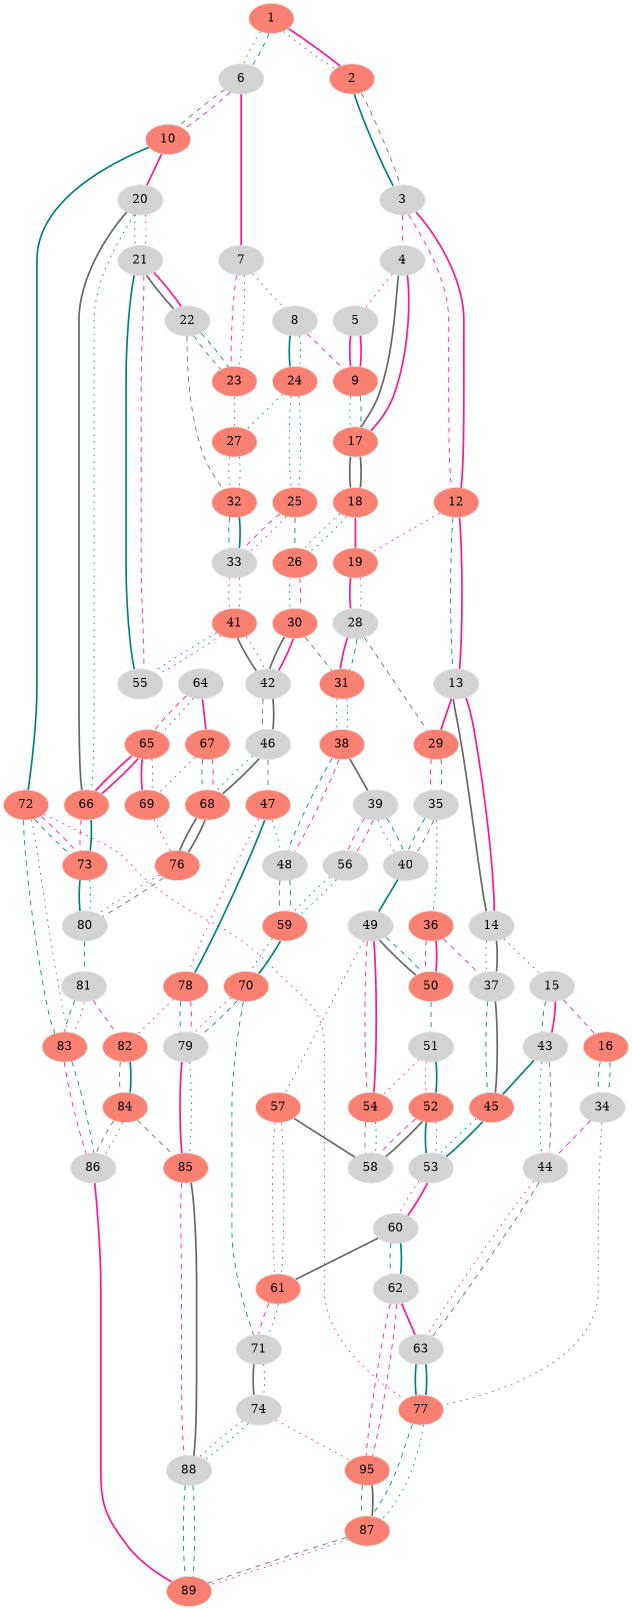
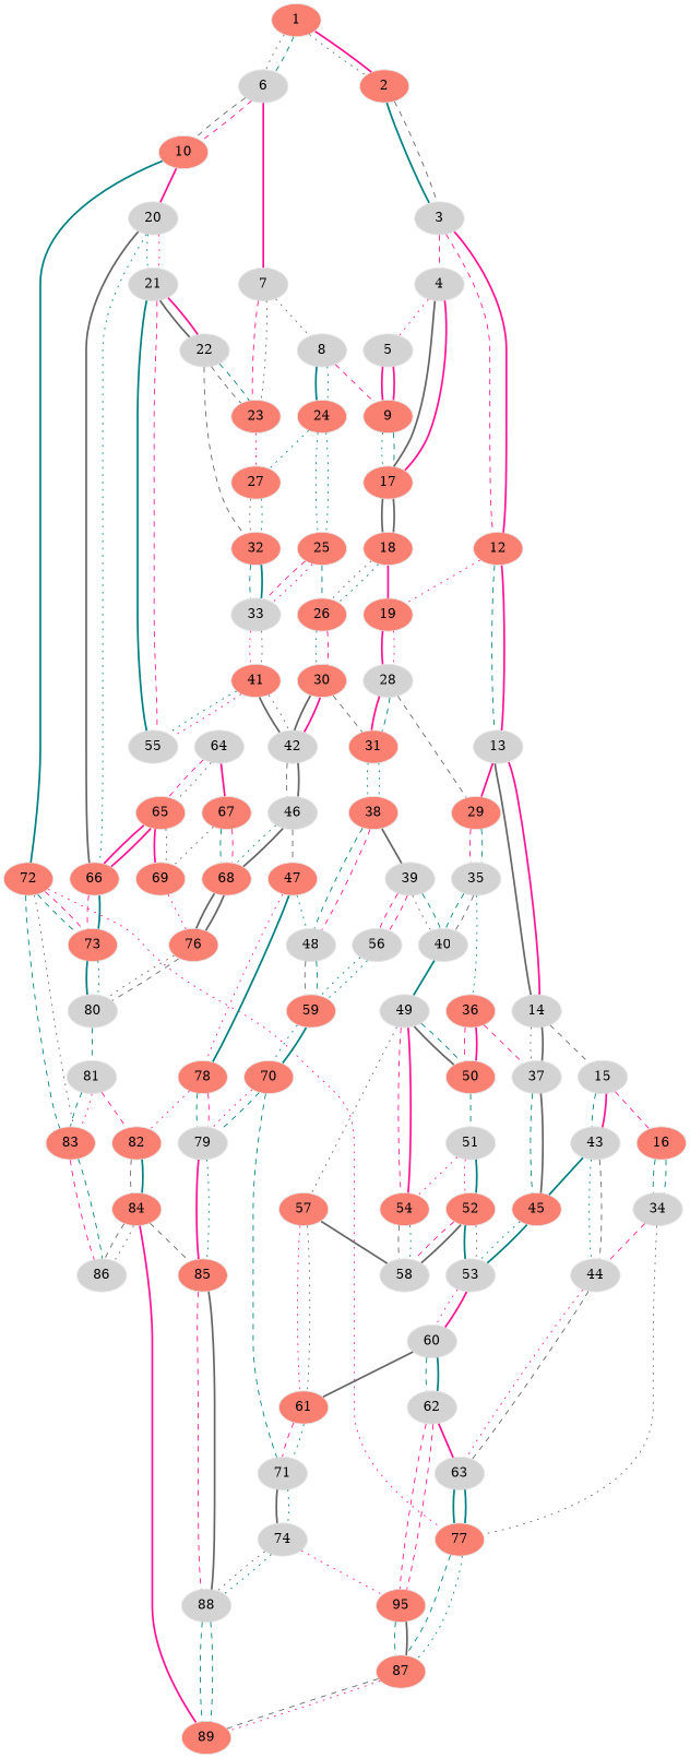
  graph {
    node [color=gray90 fillcolor=salmon style=filled]
    edge [color=teal style=dashed]
    1
    2
    6 [fillcolor=lightgrey]
    3 [fillcolor=lightgrey]
    7 [fillcolor=lightgrey]
    10
    4 [fillcolor=lightgrey]
    12
    5 [fillcolor=lightgrey]
    17
    13 [fillcolor=lightgrey]
    19
    9
    18
    8 [fillcolor=lightgrey]
    23
    20 [fillcolor=lightgrey]
    72
    24
    27
    25
    21 [fillcolor=lightgrey]
    66
    77
    73
    83
    34 [fillcolor=lightgrey]
    16
    44 [fillcolor=lightgrey]
    14 [fillcolor=lightgrey]
    29
    28 [fillcolor=lightgrey]
    15 [fillcolor=lightgrey]
    37 [fillcolor=lightgrey]
    35 [fillcolor=lightgrey]
    43 [fillcolor=lightgrey]
    45
    26
    30
    31
    22 [fillcolor=lightgrey]
    55 [fillcolor=lightgrey]
    32
    33 [fillcolor=lightgrey]
    41
    42 [fillcolor=lightgrey]
    38
    36
    40 [fillcolor=lightgrey]
    46 [fillcolor=lightgrey]
    39 [fillcolor=lightgrey]
    48 [fillcolor=lightgrey]
    63 [fillcolor=lightgrey]
    87
    50
    49 [fillcolor=lightgrey]
    51 [fillcolor=lightgrey]
    53 [fillcolor=lightgrey]
    56 [fillcolor=lightgrey]
    59
    54
    57
    47
    68
    60 [fillcolor=lightgrey]
    78
    76
    79 [fillcolor=lightgrey]
    82
    70
    58 [fillcolor=lightgrey]
    52
    61
    62 [fillcolor=lightgrey]
    71 [fillcolor=lightgrey]
    n76 [label=95]
    74 [fillcolor=lightgrey]
    64 [fillcolor=lightgrey]
    65
    67
    69
    80 [fillcolor=lightgrey]
    85
    88 [fillcolor=lightgrey]
    86 [fillcolor=lightgrey]
    81 [fillcolor=lightgrey]
    89
    84
    1 -- 2 [color=gray40 style=dotted]
    1 -- 2 [color=deeppink style=bold]
    1 -- 6 [color=gray40 style=dotted]
    1 -- 6
    2 -- 3 [style=bold]
    2 -- 3 [color=gray40]
    6 -- 7 [color=deeppink style=bold]
    6 -- 10 [color=gray40]
    6 -- 10 [color=deeppink]
    3 -- 4 [color=deeppink]
    3 -- 12 [color=deeppink]
    3 -- 12 [color=deeppink style=bold]
    7 -- 8 [color=gray40 style=dotted]
    7 -- 23 [color=deeppink]
    7 -- 23 [color=gray40 style=dotted]
    10 -- 20 [color=deeppink style=bold]
    10 -- 72 [style=bold]
    4 -- 5 [color=deeppink style=dotted]
    4 -- 17 [color=gray40 style=bold]
    4 -- 17 [color=deeppink style=bold]
    12 -- 13
    12 -- 13 [color=deeppink style=bold]
    12 -- 19 [color=deeppink style=dotted]
    5 -- 9 [color=deeppink style=bold]
    5 -- 9 [color=deeppink style=bold]
    17 -- 18 [color=gray40 style=bold]
    17 -- 18 [color=gray40 style=bold]
    13 -- 14 [color=gray40 style=bold]
    13 -- 14 [color=deeppink style=bold]
    13 -- 29 [color=deeppink style=bold]
    19 -- 28 [color=deeppink style=bold]
    19 -- 28 [color=deeppink style=dotted]
    9 -- 17 [style=dotted]
    9 -- 17
    18 -- 19 [color=deeppink style=bold]
    18 -- 26 [color=gray40 style=dotted]
    18 -- 26 [style=dotted]
    8 -- 9 [color=deeppink]
    8 -- 24 [style=bold]
    8 -- 24 [style=dotted]
    23 -- 27 [color=deeppink style=dotted]
    20 -- 21 [style=dotted]
    20 -- 21 [color=deeppink style=dotted]
    20 -- 66 [color=gray40 style=bold]
    20 -- 66 [style=dotted]
    72 -- 77 [color=deeppink style=dotted]
    72 -- 73
    72 -- 73 [color=deeppink]
    72 -- 83
    72 -- 83 [color=gray40 style=dotted]
    24 -- 27 [style=dotted]
    24 -- 25 [style=dotted]
    24 -- 25 [style=dotted]
    27 -- 32 [color=gray40 style=dotted]
    27 -- 32 [style=dotted]
    25 -- 26
    25 -- 33 [color=deeppink]
    25 -- 33 [color=deeppink style=dotted]
    21 -- 22 [color=gray40 style=bold]
    21 -- 22 [color=deeppink style=bold]
    21 -- 55 [style=bold]
    21 -- 55 [color=deeppink]
    66 -- 73 [color=deeppink]
    66 -- 73 [style=bold]
    77 -- 87
    77 -- 87 [style=dotted]
    73 -- 80 [style=bold]
    73 -- 80 [style=dotted]
    83 -- 86 [color=deeppink]
    83 -- 86
    34 -- 77 [color=gray40 style=dotted]
    34 -- 44 [color=deeppink]
    16 -- 34
    16 -- 34
    44 -- 63 [color=deeppink style=dotted]
    44 -- 63 [color=gray40]
-   14 -- 15 [color=gray40 style=dotted]
+   14 -- 15 [color=gray40]
    14 -- 37 [color=gray40 style=dotted]
    14 -- 37 [color=gray40 style=bold]
    29 -- 35 [color=deeppink]
    29 -- 35
    28 -- 29 [color=gray40]
    28 -- 31 [color=deeppink style=bold]
    28 -- 31
    15 -- 16 [color=deeppink]
    15 -- 43
    15 -- 43 [color=deeppink style=bold]
    37 -- 45
    37 -- 45 [color=gray40 style=bold]
    35 -- 36 [style=dotted]
    35 -- 40
    35 -- 40 [color=gray40]
    43 -- 44 [style=dotted]
    43 -- 44 [color=gray40]
    43 -- 45 [style=bold]
    45 -- 53 [style=dotted]
    45 -- 53 [style=bold]
    26 -- 30 [style=dotted]
    26 -- 30 [color=deeppink]
    30 -- 31 [color=gray40]
    30 -- 42 [color=gray40 style=bold]
    30 -- 42 [color=deeppink style=bold]
    31 -- 38 [style=dotted]
    31 -- 38 [style=dotted]
    22 -- 23 [color=gray40]
    22 -- 23
    22 -- 32 [color=gray40]
    32 -- 33
    32 -- 33 [style=bold]
    33 -- 41 [color=deeppink style=dotted]
    33 -- 41 [color=gray40 style=dotted]
    41 -- 55 [style=dotted]
    41 -- 55 [color=deeppink style=dotted]
    41 -- 42 [color=gray40 style=bold]
    41 -- 42 [color=gray40 style=dotted]
    42 -- 46 [color=gray40]
    42 -- 46 [color=gray40 style=bold]
    38 -- 39 [color=gray40 style=bold]
    38 -- 48
    38 -- 48 [color=deeppink]
    36 -- 37 [color=deeppink]
    36 -- 50 [color=deeppink]
    36 -- 50 [color=deeppink style=bold]
    40 -- 49 [style=bold]
    46 -- 47 [color=gray40]
    46 -- 68 [style=dotted]
    46 -- 68 [color=gray40 style=bold]
    39 -- 40 [color=gray40 style=dotted]
    39 -- 40
    39 -- 56 [color=deeppink]
    39 -- 56 [color=deeppink]
    48 -- 59 [color=gray40]
    48 -- 59
    63 -- 77 [style=bold]
    63 -- 77 [style=bold]
    87 -- 89 [color=gray40]
    87 -- 89 [color=deeppink style=dotted]
    50 -- 51
    49 -- 50 [color=gray40 style=bold]
    49 -- 50
    49 -- 54 [color=deeppink]
    49 -- 54 [color=deeppink style=bold]
    49 -- 57 [color=gray40 style=dotted]
    51 -- 54 [color=deeppink style=dotted]
    51 -- 52 [color=deeppink style=dotted]
    51 -- 52 [style=bold]
    53 -- 60 [color=deeppink style=dotted]
    53 -- 60 [color=deeppink style=bold]
    56 -- 59 [style=dotted]
    56 -- 59 [style=dotted]
    59 -- 70 [style=dotted]
    59 -- 70 [style=bold]
    54 -- 58 [color=gray40]
    54 -- 58 [style=dotted]
    57 -- 58 [color=gray40 style=bold]
    57 -- 61 [color=deeppink style=dotted]
    57 -- 61 [color=gray40 style=dotted]
    47 -- 48 [style=dotted]
    47 -- 78 [color=deeppink style=dotted]
    47 -- 78 [style=bold]
    68 -- 76 [color=gray40 style=bold]
    68 -- 76 [color=gray40 style=bold]
    60 -- 61 [color=gray40 style=bold]
    60 -- 62
    60 -- 62 [style=bold]
    78 -- 79
    78 -- 79 [color=deeppink]
    78 -- 82 [color=deeppink style=dotted]
    76 -- 80 [color=gray40 style=dotted]
    76 -- 80 [color=gray40]
    79 -- 85 [color=deeppink style=bold]
    79 -- 85 [style=dotted]
    82 -- 84 [color=gray40]
    82 -- 84 [style=bold]
    70 -- 79 [color=deeppink style=dotted]
    70 -- 79
    70 -- 71
    52 -- 53 [style=bold]
    52 -- 53 [color=gray40 style=dotted]
    52 -- 58 [color=deeppink]
    52 -- 58 [color=gray40 style=bold]
    61 -- 71 [color=deeppink]
    61 -- 71 [style=dotted]
    62 -- 63 [color=deeppink style=bold]
    62 -- n76 [color=deeppink]
    62 -- n76 [color=deeppink]
    71 -- 74 [color=gray40 style=bold]
    71 -- 74 [style=dotted]
    n76 -- 87
    n76 -- 87 [color=gray40 style=bold]
    74 -- n76 [color=deeppink style=dotted]
    74 -- 88 [color=gray40 style=dotted]
    74 -- 88 [style=dotted]
    64 -- 65 [color=deeppink]
    64 -- 65 [color=gray40 style=dotted]
    64 -- 67 [color=deeppink style=bold]
    65 -- 66 [color=deeppink style=bold]
    65 -- 66 [color=deeppink style=bold]
    65 -- 69 [color=deeppink style=bold]
    65 -- 69 [color=gray40 style=dotted]
    67 -- 68
    67 -- 68 [color=deeppink]
    67 -- 69 [color=gray40 style=dotted]
    69 -- 76 [color=deeppink style=dotted]
    80 -- 81
    85 -- 88 [color=deeppink]
    85 -- 88 [color=gray40 style=bold]
    88 -- 89
    88 -- 89
-   86 -- 89 [color=deeppink style=bold]
+   84 -- 89 [color=deeppink style=bold]
    81 -- 83
    81 -- 83 [color=deeppink style=dotted]
    81 -- 82 [color=deeppink]
    84 -- 85 [color=gray40]
    84 -- 86 [color=gray40]
    84 -- 86 [color=gray40 style=dotted]
  }
